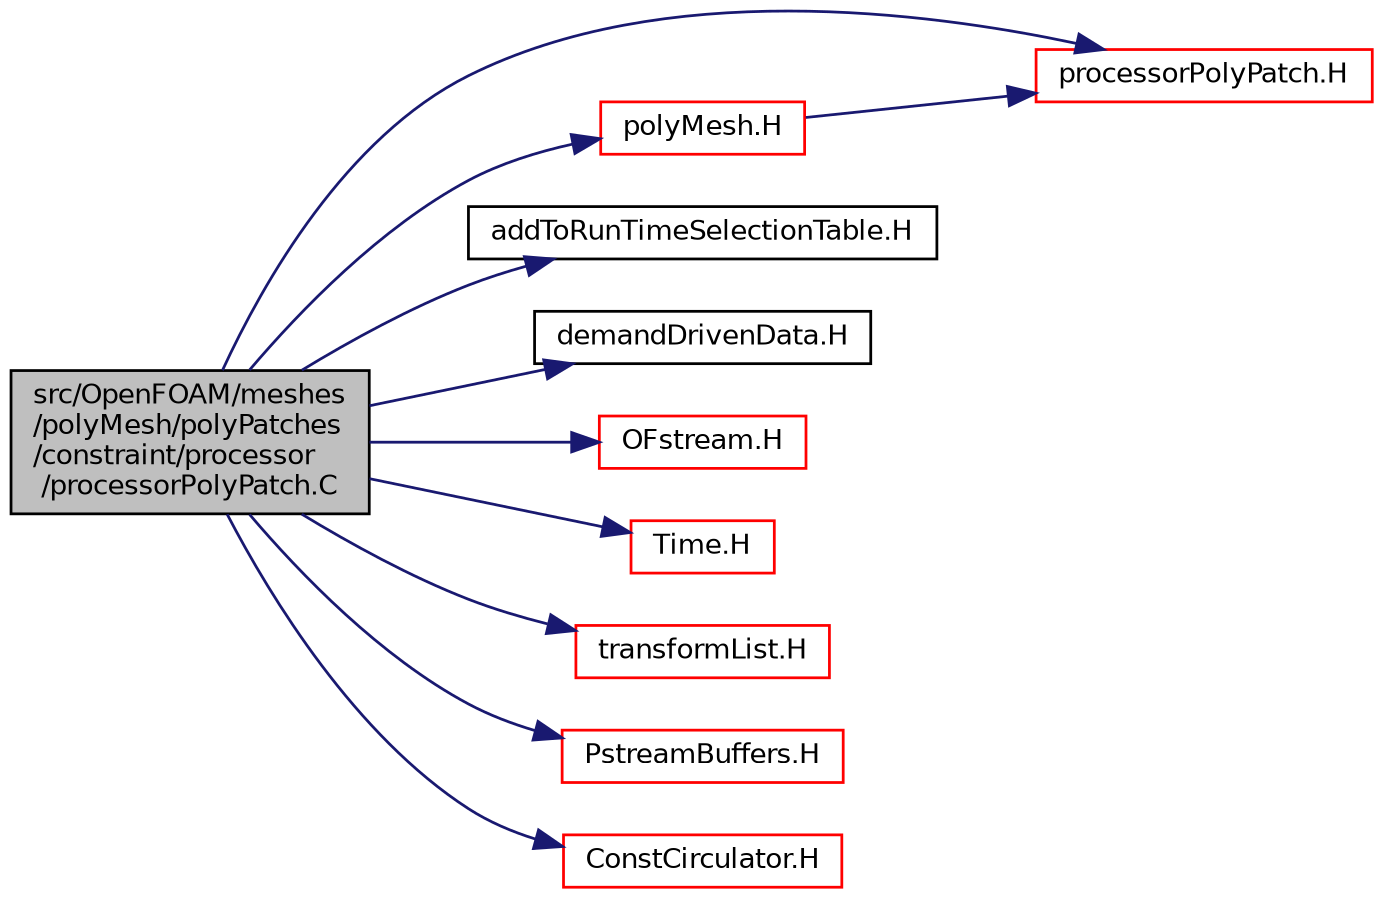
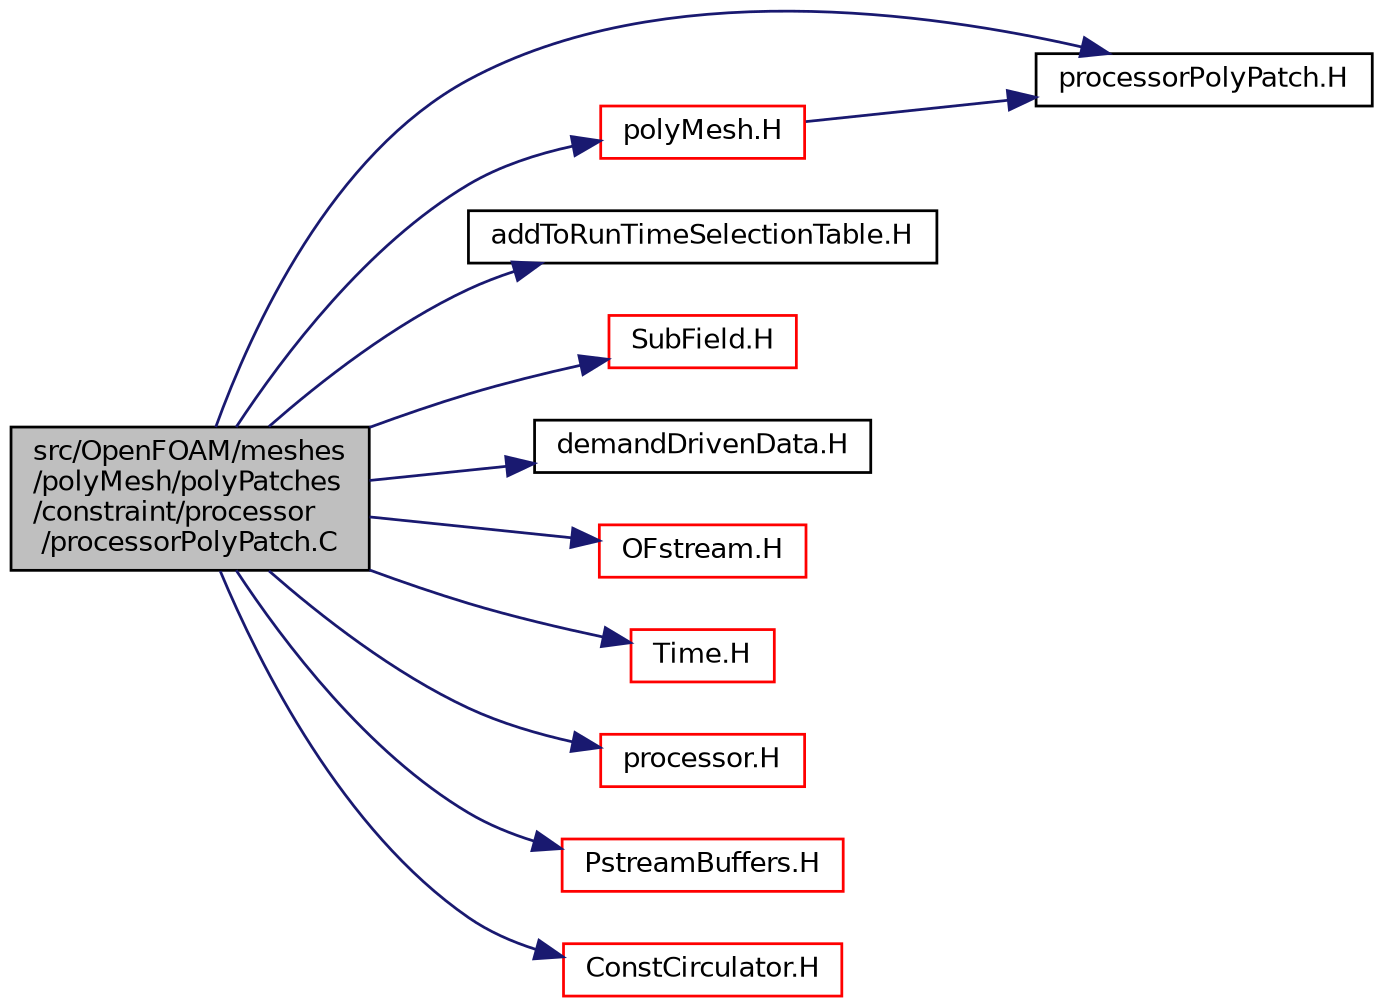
  digraph {
    rankdir=LR
    node [color=red fontname=Helvetica fontsize=10 shape=record]
    edge [color=midnightblue fontname=Helvetica fontsize=10 labelfontname=Helvetica labelfontsize=10 style=solid]
    n1 [color=black fillcolor=grey75 fontcolor=black height=0.2 label="src/OpenFOAM/meshes\l/polyMesh/polyPatches\l/constraint/processor\l/processorPolyPatch.C" style=filled width=0.4]
-   n2 [height=0.2 label="processorPolyPatch.H" width=0.4]
+   n2 [color=black height=0.2 label="processorPolyPatch.H" width=0.4]
    n3 [height=0.2 label="polyMesh.H" width=0.4]
    n4 [color=black height=0.2 label="addToRunTimeSelectionTable.H" width=0.4]
+   n5 [height=0.2 label="SubField.H" width=0.4]
    n6 [color=black height=0.2 label="demandDrivenData.H" width=0.4]
    n7 [height=0.2 label="OFstream.H" width=0.4]
    n8 [height=0.2 label="Time.H" width=0.4]
-   n9 [height=0.2 label="transformList.H" width=0.4]
+   n9 [height=0.2 label="processor.H" width=0.4]
    n10 [height=0.2 label="PstreamBuffers.H" width=0.4]
    n11 [height=0.2 label="ConstCirculator.H" width=0.4]
    n1 -> n2
    n1 -> n3
    n1 -> n4
+   n1 -> n5
    n1 -> n6
    n1 -> n7
    n1 -> n8
    n1 -> n9
    n1 -> n10
    n1 -> n11
    n3 -> n2
  }
